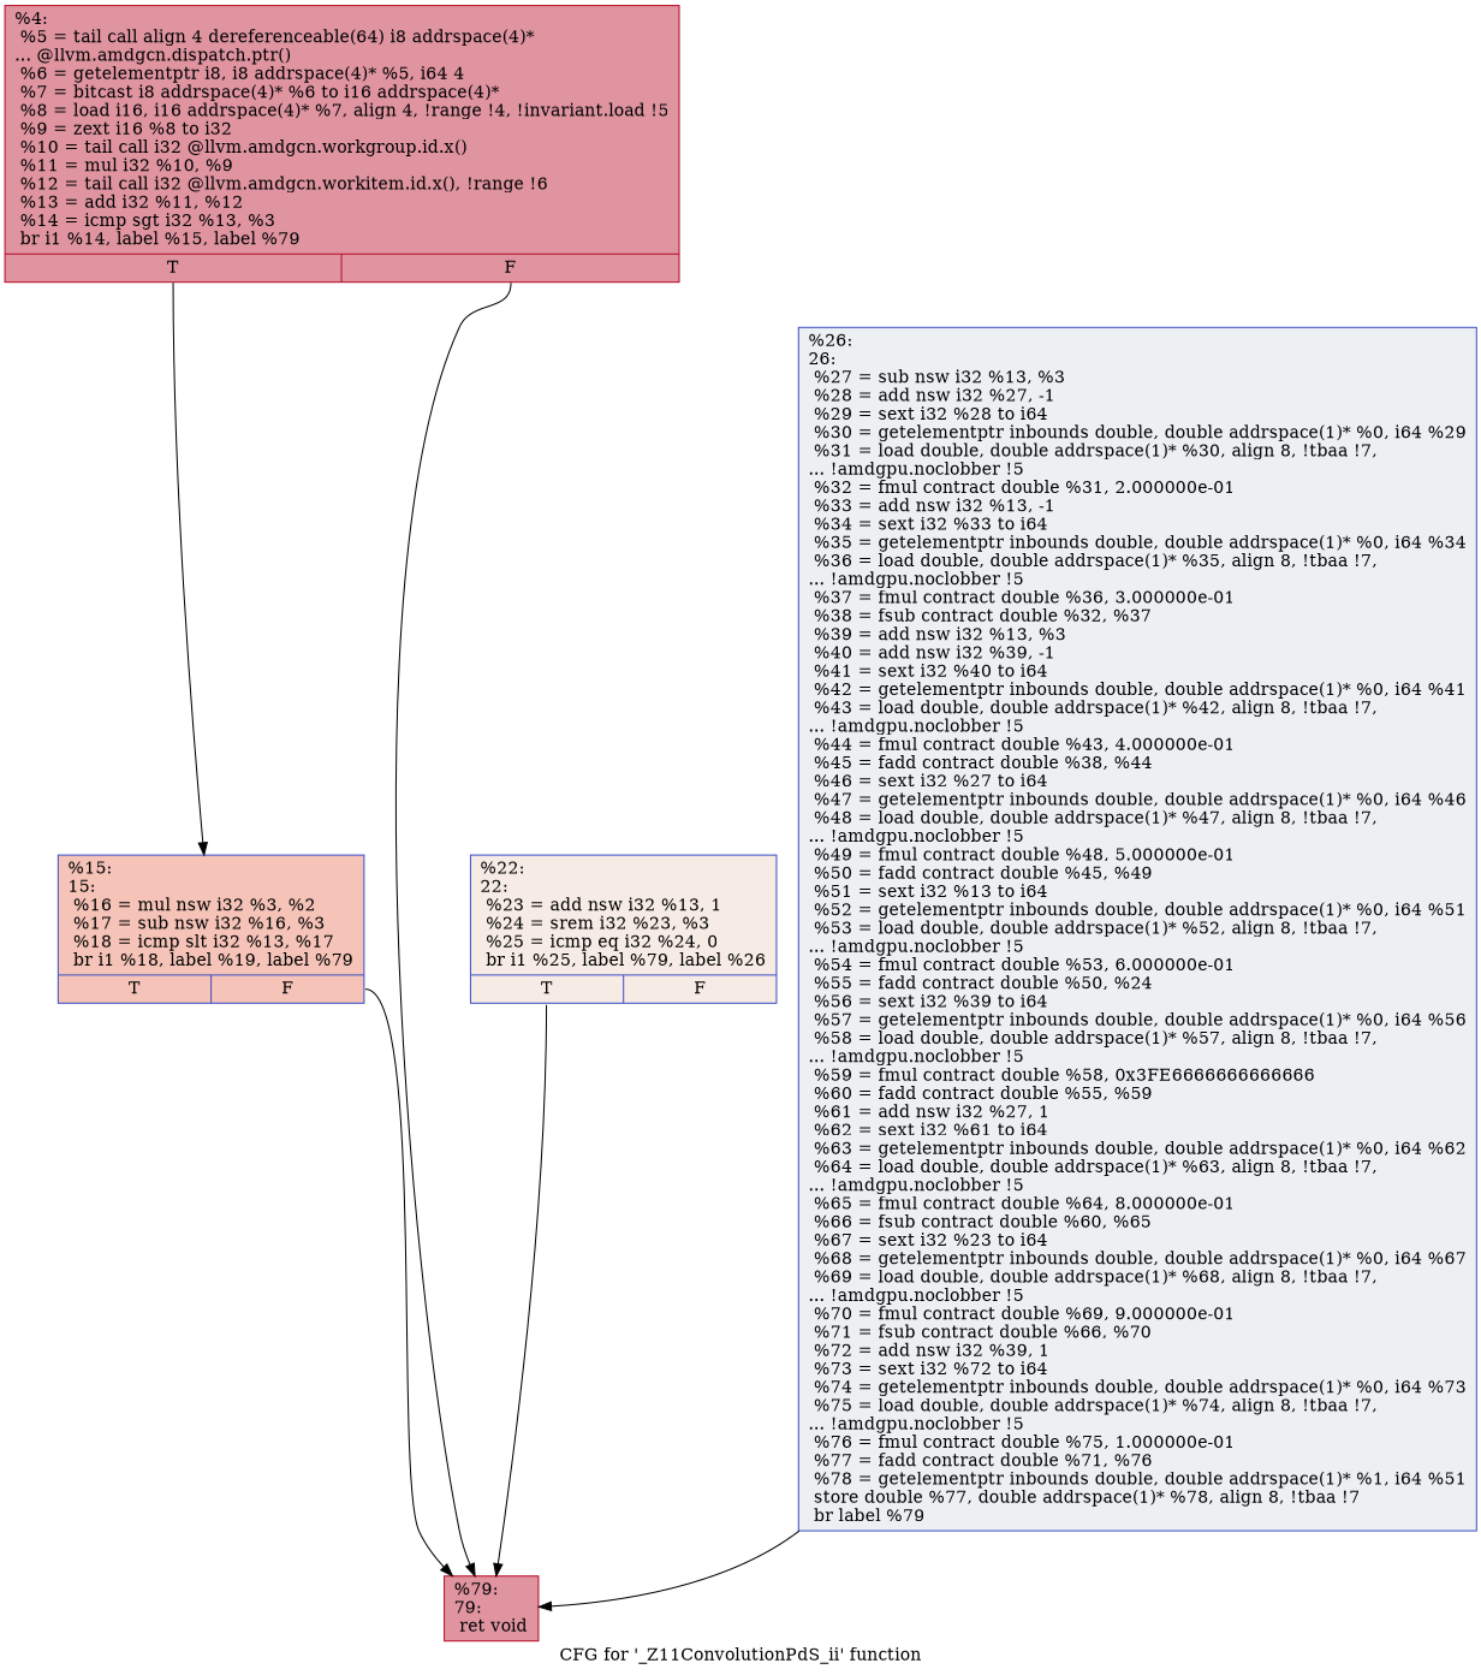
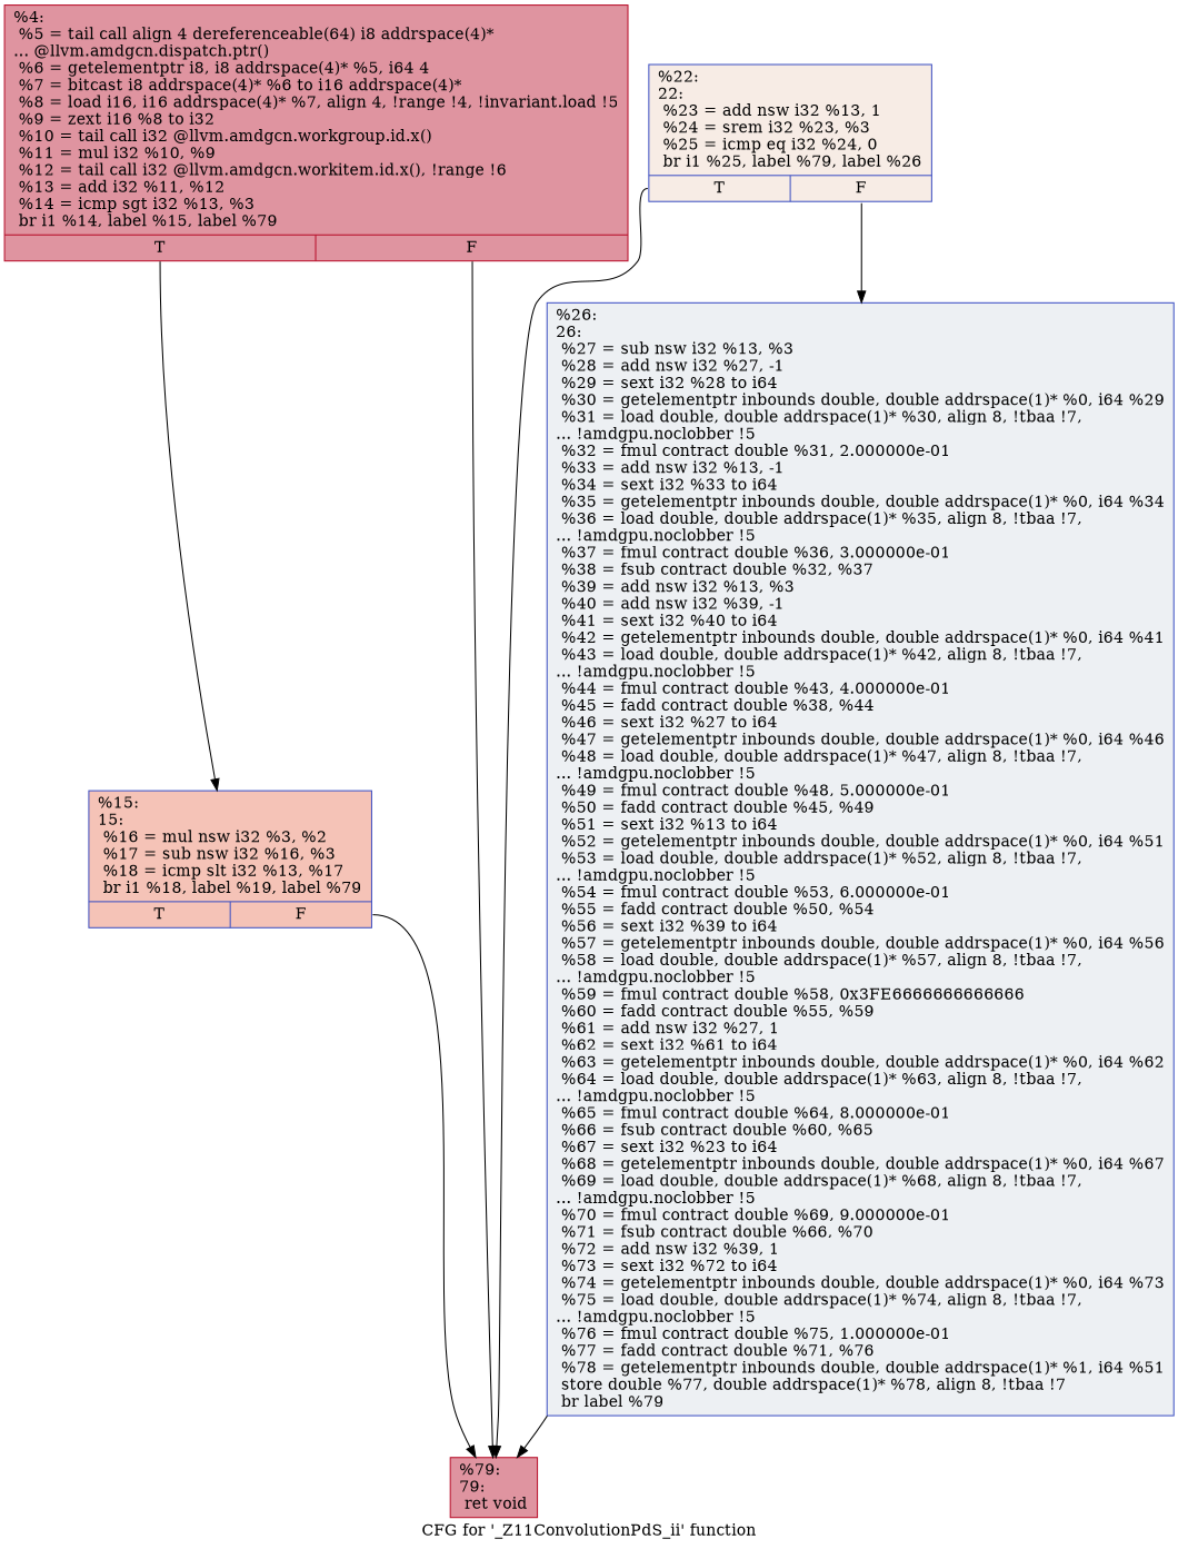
  digraph {
    label="CFG for '_Z11ConvolutionPdS_ii' function"
    node [color="#3d50c3ff" fillcolor="#b70d2870" shape=record style=filled]
    edge [tailport=s0]
    n1 [color="#b70d28ff" label="{%4:\l  %5 = tail call align 4 dereferenceable(64) i8 addrspace(4)*\l... @llvm.amdgcn.dispatch.ptr()\l  %6 = getelementptr i8, i8 addrspace(4)* %5, i64 4\l  %7 = bitcast i8 addrspace(4)* %6 to i16 addrspace(4)*\l  %8 = load i16, i16 addrspace(4)* %7, align 4, !range !4, !invariant.load !5\l  %9 = zext i16 %8 to i32\l  %10 = tail call i32 @llvm.amdgcn.workgroup.id.x()\l  %11 = mul i32 %10, %9\l  %12 = tail call i32 @llvm.amdgcn.workitem.id.x(), !range !6\l  %13 = add i32 %11, %12\l  %14 = icmp sgt i32 %13, %3\l  br i1 %14, label %15, label %79\l|{<s0>T|<s1>F}}"]
    n2 [fillcolor="#e8765c70" label="{%15:\l15:                                               \l  %16 = mul nsw i32 %3, %2\l  %17 = sub nsw i32 %16, %3\l  %18 = icmp slt i32 %13, %17\l  br i1 %18, label %19, label %79\l|{<s0>T|<s1>F}}"]
    n3 [color="#b70d28ff" label="{%79:\l79:                                               \l  ret void\l}"]
    n4 [fillcolor="#ecd3c570" label="{%22:\l22:                                               \l  %23 = add nsw i32 %13, 1\l  %24 = srem i32 %23, %3\l  %25 = icmp eq i32 %24, 0\l  br i1 %25, label %79, label %26\l|{<s0>T|<s1>F}}"]
-   n5 [fillcolor="#d6dce470" label="{%26:\l26:                                               \l  %27 = sub nsw i32 %13, %3\l  %28 = add nsw i32 %27, -1\l  %29 = sext i32 %28 to i64\l  %30 = getelementptr inbounds double, double addrspace(1)* %0, i64 %29\l  %31 = load double, double addrspace(1)* %30, align 8, !tbaa !7,\l... !amdgpu.noclobber !5\l  %32 = fmul contract double %31, 2.000000e-01\l  %33 = add nsw i32 %13, -1\l  %34 = sext i32 %33 to i64\l  %35 = getelementptr inbounds double, double addrspace(1)* %0, i64 %34\l  %36 = load double, double addrspace(1)* %35, align 8, !tbaa !7,\l... !amdgpu.noclobber !5\l  %37 = fmul contract double %36, 3.000000e-01\l  %38 = fsub contract double %32, %37\l  %39 = add nsw i32 %13, %3\l  %40 = add nsw i32 %39, -1\l  %41 = sext i32 %40 to i64\l  %42 = getelementptr inbounds double, double addrspace(1)* %0, i64 %41\l  %43 = load double, double addrspace(1)* %42, align 8, !tbaa !7,\l... !amdgpu.noclobber !5\l  %44 = fmul contract double %43, 4.000000e-01\l  %45 = fadd contract double %38, %44\l  %46 = sext i32 %27 to i64\l  %47 = getelementptr inbounds double, double addrspace(1)* %0, i64 %46\l  %48 = load double, double addrspace(1)* %47, align 8, !tbaa !7,\l... !amdgpu.noclobber !5\l  %49 = fmul contract double %48, 5.000000e-01\l  %50 = fadd contract double %45, %49\l  %51 = sext i32 %13 to i64\l  %52 = getelementptr inbounds double, double addrspace(1)* %0, i64 %51\l  %53 = load double, double addrspace(1)* %52, align 8, !tbaa !7,\l... !amdgpu.noclobber !5\l  %54 = fmul contract double %53, 6.000000e-01\l  %55 = fadd contract double %50, %24\l  %56 = sext i32 %39 to i64\l  %57 = getelementptr inbounds double, double addrspace(1)* %0, i64 %56\l  %58 = load double, double addrspace(1)* %57, align 8, !tbaa !7,\l... !amdgpu.noclobber !5\l  %59 = fmul contract double %58, 0x3FE6666666666666\l  %60 = fadd contract double %55, %59\l  %61 = add nsw i32 %27, 1\l  %62 = sext i32 %61 to i64\l  %63 = getelementptr inbounds double, double addrspace(1)* %0, i64 %62\l  %64 = load double, double addrspace(1)* %63, align 8, !tbaa !7,\l... !amdgpu.noclobber !5\l  %65 = fmul contract double %64, 8.000000e-01\l  %66 = fsub contract double %60, %65\l  %67 = sext i32 %23 to i64\l  %68 = getelementptr inbounds double, double addrspace(1)* %0, i64 %67\l  %69 = load double, double addrspace(1)* %68, align 8, !tbaa !7,\l... !amdgpu.noclobber !5\l  %70 = fmul contract double %69, 9.000000e-01\l  %71 = fsub contract double %66, %70\l  %72 = add nsw i32 %39, 1\l  %73 = sext i32 %72 to i64\l  %74 = getelementptr inbounds double, double addrspace(1)* %0, i64 %73\l  %75 = load double, double addrspace(1)* %74, align 8, !tbaa !7,\l... !amdgpu.noclobber !5\l  %76 = fmul contract double %75, 1.000000e-01\l  %77 = fadd contract double %71, %76\l  %78 = getelementptr inbounds double, double addrspace(1)* %1, i64 %51\l  store double %77, double addrspace(1)* %78, align 8, !tbaa !7\l  br label %79\l}"]
+   n5 [fillcolor="#d6dce470" label="{%26:\l26:                                               \l  %27 = sub nsw i32 %13, %3\l  %28 = add nsw i32 %27, -1\l  %29 = sext i32 %28 to i64\l  %30 = getelementptr inbounds double, double addrspace(1)* %0, i64 %29\l  %31 = load double, double addrspace(1)* %30, align 8, !tbaa !7,\l... !amdgpu.noclobber !5\l  %32 = fmul contract double %31, 2.000000e-01\l  %33 = add nsw i32 %13, -1\l  %34 = sext i32 %33 to i64\l  %35 = getelementptr inbounds double, double addrspace(1)* %0, i64 %34\l  %36 = load double, double addrspace(1)* %35, align 8, !tbaa !7,\l... !amdgpu.noclobber !5\l  %37 = fmul contract double %36, 3.000000e-01\l  %38 = fsub contract double %32, %37\l  %39 = add nsw i32 %13, %3\l  %40 = add nsw i32 %39, -1\l  %41 = sext i32 %40 to i64\l  %42 = getelementptr inbounds double, double addrspace(1)* %0, i64 %41\l  %43 = load double, double addrspace(1)* %42, align 8, !tbaa !7,\l... !amdgpu.noclobber !5\l  %44 = fmul contract double %43, 4.000000e-01\l  %45 = fadd contract double %38, %44\l  %46 = sext i32 %27 to i64\l  %47 = getelementptr inbounds double, double addrspace(1)* %0, i64 %46\l  %48 = load double, double addrspace(1)* %47, align 8, !tbaa !7,\l... !amdgpu.noclobber !5\l  %49 = fmul contract double %48, 5.000000e-01\l  %50 = fadd contract double %45, %49\l  %51 = sext i32 %13 to i64\l  %52 = getelementptr inbounds double, double addrspace(1)* %0, i64 %51\l  %53 = load double, double addrspace(1)* %52, align 8, !tbaa !7,\l... !amdgpu.noclobber !5\l  %54 = fmul contract double %53, 6.000000e-01\l  %55 = fadd contract double %50, %54\l  %56 = sext i32 %39 to i64\l  %57 = getelementptr inbounds double, double addrspace(1)* %0, i64 %56\l  %58 = load double, double addrspace(1)* %57, align 8, !tbaa !7,\l... !amdgpu.noclobber !5\l  %59 = fmul contract double %58, 0x3FE6666666666666\l  %60 = fadd contract double %55, %59\l  %61 = add nsw i32 %27, 1\l  %62 = sext i32 %61 to i64\l  %63 = getelementptr inbounds double, double addrspace(1)* %0, i64 %62\l  %64 = load double, double addrspace(1)* %63, align 8, !tbaa !7,\l... !amdgpu.noclobber !5\l  %65 = fmul contract double %64, 8.000000e-01\l  %66 = fsub contract double %60, %65\l  %67 = sext i32 %23 to i64\l  %68 = getelementptr inbounds double, double addrspace(1)* %0, i64 %67\l  %69 = load double, double addrspace(1)* %68, align 8, !tbaa !7,\l... !amdgpu.noclobber !5\l  %70 = fmul contract double %69, 9.000000e-01\l  %71 = fsub contract double %66, %70\l  %72 = add nsw i32 %39, 1\l  %73 = sext i32 %72 to i64\l  %74 = getelementptr inbounds double, double addrspace(1)* %0, i64 %73\l  %75 = load double, double addrspace(1)* %74, align 8, !tbaa !7,\l... !amdgpu.noclobber !5\l  %76 = fmul contract double %75, 1.000000e-01\l  %77 = fadd contract double %71, %76\l  %78 = getelementptr inbounds double, double addrspace(1)* %1, i64 %51\l  store double %77, double addrspace(1)* %78, align 8, !tbaa !7\l  br label %79\l}"]
    n1 -> n2
    n1 -> n3 [tailport=s1]
    n2 -> n3 [tailport=s1]
    n4 -> n3
+   n4 -> n5 [tailport=s1]
    n5 -> n3
  }
